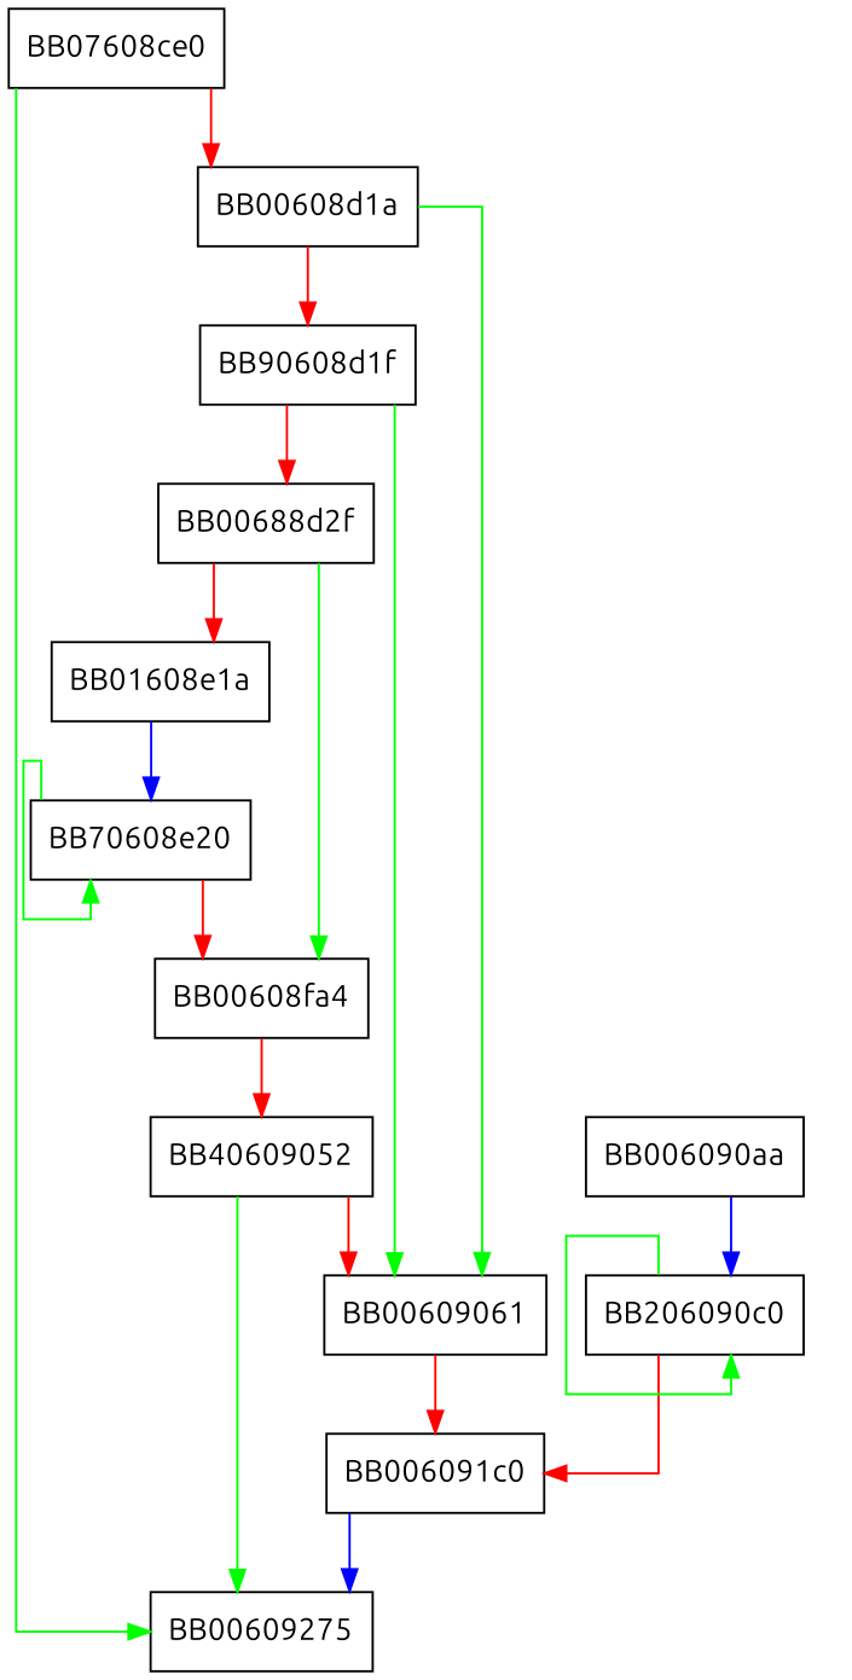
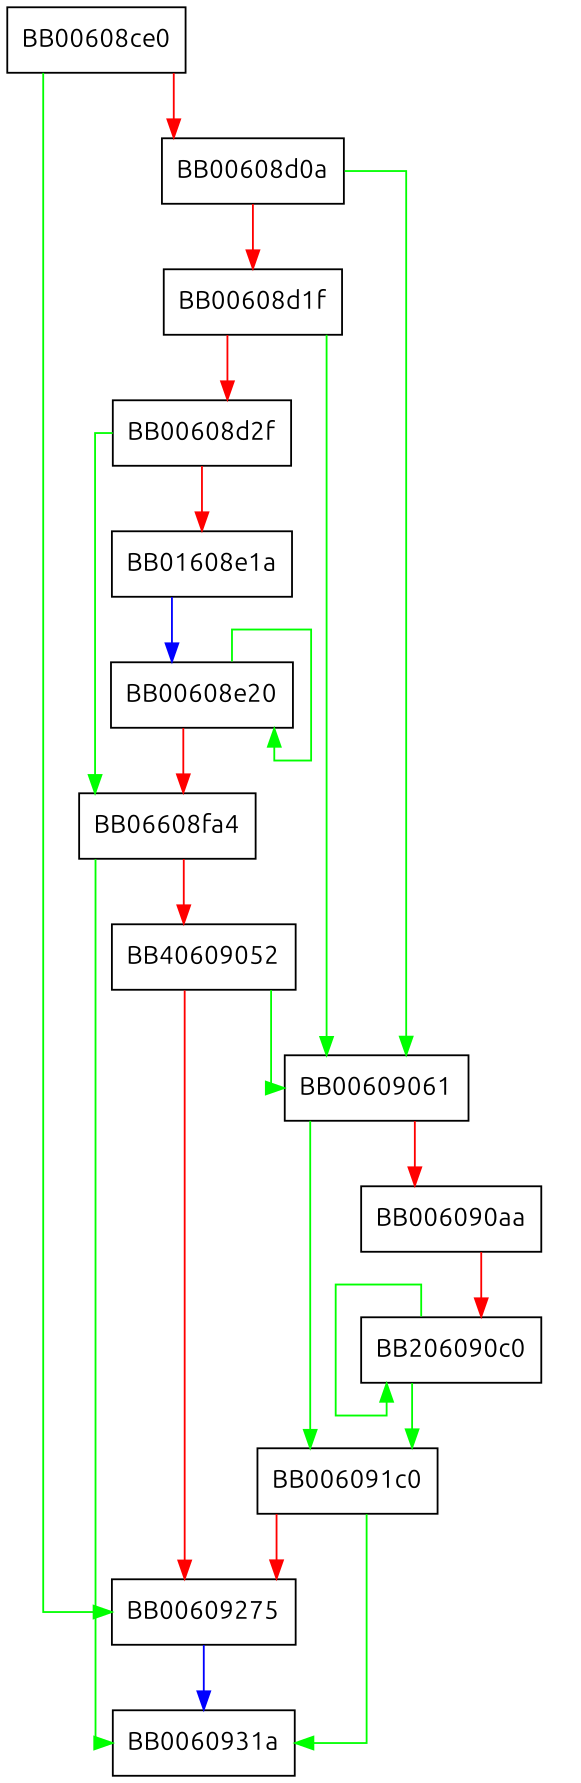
  digraph {
    fontname=Ubuntu
    splines=ortho
    node [fontname=Ubuntu shape=box]
    edge [color=green fontname=Ubuntu]
-   BB00608ce0 [label=BB07608ce0]
+   BB00608ce0
    BB00609275
-   BB00608d0a [label=BB00608d1a]
+   BB00608d0a
+   BB0060931a
    BB00609061
-   BB00608d1f [label=BB90608d1f]
+   BB00608d1f
    BB006091c0
    BB006090aa
-   BB00608d2f [label=BB00688d2f]
+   BB00608d2f
    n10 [label=BB206090c0]
-   BB00608fa4
+   BB00608fa4 [label=BB06608fa4]
    n12 [label=BB01608e1a]
    n13 [label=BB40609052]
-   BB00608e20 [label=BB70608e20]
+   BB00608e20
    BB00608ce0 -> BB00609275
    BB00608ce0 -> BB00608d0a [color=red]
+   BB00609275 -> BB0060931a [color=blue]
    BB00608d0a -> BB00609061
    BB00608d0a -> BB00608d1f [color=red]
-   BB00609061 -> BB006091c0 [color=red]
+   BB00609061 -> BB006091c0
+   BB00609061 -> BB006090aa [color=red]
    BB00608d1f -> BB00609061
    BB00608d1f -> BB00608d2f [color=red]
-   BB006091c0 -> BB00609275 [color=blue]
-   BB006090aa -> n10 [color=blue]
+   BB006091c0 -> BB00609275 [color=red]
+   BB006091c0 -> BB0060931a
+   BB006090aa -> n10 [color=red]
    BB00608d2f -> BB00608fa4
    BB00608d2f -> n12 [color=red]
-   n10 -> BB006091c0 [color=red]
+   n10 -> BB006091c0
    n10 -> n10
+   BB00608fa4 -> BB0060931a
    BB00608fa4 -> n13 [color=red]
    n12 -> BB00608e20 [color=blue]
-   n13 -> BB00609275
-   n13 -> BB00609061 [color=red]
+   n13 -> BB00609275 [color=red]
+   n13 -> BB00609061
    BB00608e20 -> BB00608fa4 [color=red]
    BB00608e20 -> BB00608e20
  }
